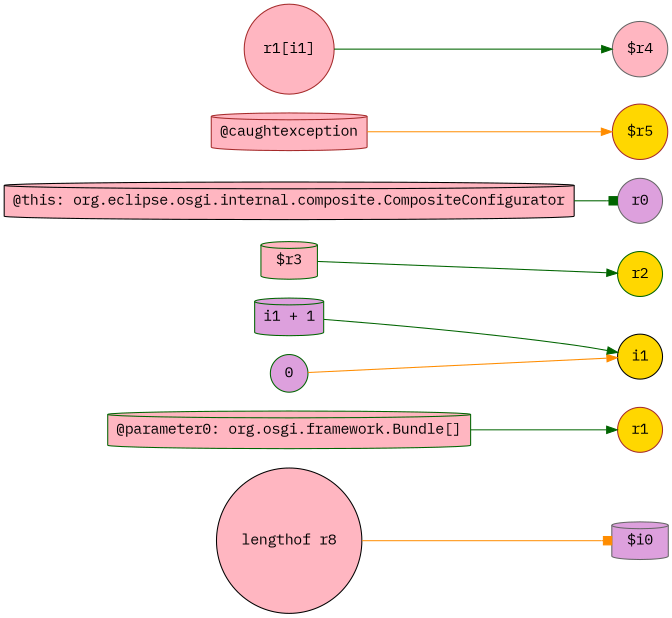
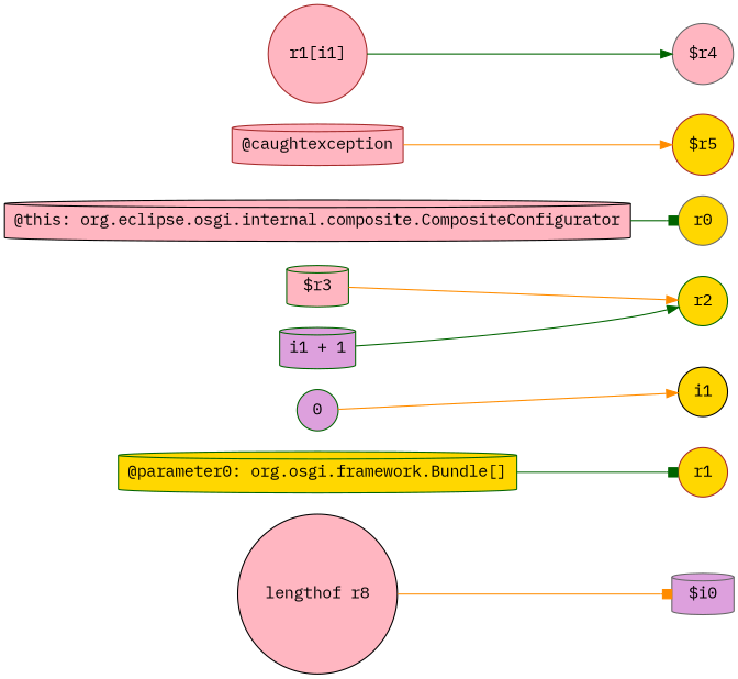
  digraph {
    fontname="IBM Plex Mono"
    rankdir=LR
    node [color=darkgreen fillcolor=lightpink fontname="IBM Plex Mono" shape=circle style=filled]
    edge [arrowhead=normal color=darkgreen fontname="IBM Plex Mono"]
    n1 [color=black label="lengthof r8"]
    n2 [color=gray40 fillcolor=plum label="$i0" shape=cylinder]
-   n3 [label="@parameter0: org.osgi.framework.Bundle[]" shape=cylinder]
+   n3 [fillcolor=gold label="@parameter0: org.osgi.framework.Bundle[]" shape=cylinder]
    n4 [color=brown fillcolor=gold label=r1]
    n5 [label="$r3" shape=cylinder]
    n6 [fillcolor=gold label=r2]
    n7 [fillcolor=plum label=0]
    n8 [color=black fillcolor=gold label=i1]
    n9 [fillcolor=plum label="i1 + 1" shape=cylinder]
    n10 [color=black label="@this: org.eclipse.osgi.internal.composite.CompositeConfigurator" shape=cylinder]
-   n11 [color=gray40 fillcolor=plum label=r0]
+   n11 [color=gray40 fillcolor=gold label=r0]
    n12 [color=brown label="@caughtexception" shape=cylinder]
    n13 [color=brown fillcolor=gold label="$r5"]
    n14 [color=brown label="r1[i1]"]
    n15 [color=gray40 label="$r4"]
    n1 -> n2 [arrowhead=box color=darkorange]
-   n3 -> n4
-   n5 -> n6
+   n3 -> n4 [arrowhead=box]
+   n5 -> n6 [color=darkorange]
    n7 -> n8 [color=darkorange]
-   n9 -> n8
+   n9 -> n6
    n10 -> n11 [arrowhead=box]
    n12 -> n13 [color=darkorange]
    n14 -> n15
  }
